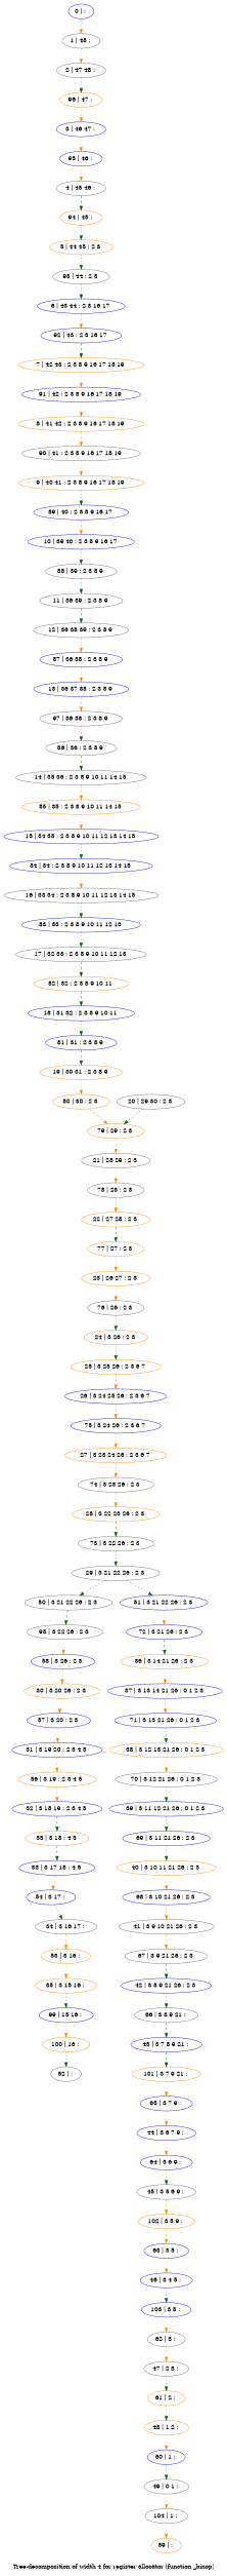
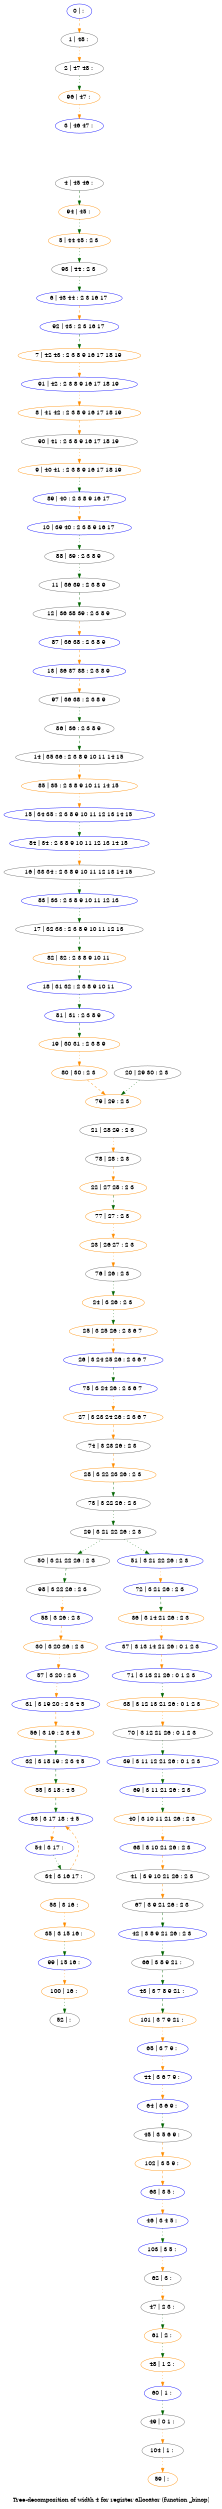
  digraph {
    label="Tree-decomposition of width 4 for register allocator (function _binop)"
    node [color=blue]
    edge [color=darkorange style=dotted]
    n1 [label="0 | : "]
    n2 [color=gray40 label="1 | 48 : "]
    n3 [color=gray40 label="2 | 47 48 : "]
    n4 [color=darkorange label="96 | 47 : "]
    n5 [label="3 | 46 47 : "]
-   n6 [label="95 | 46 : "]
    n7 [color=gray40 label="4 | 45 46 : "]
    n8 [color=darkorange label="94 | 45 : "]
    n9 [color=darkorange label="5 | 44 45 : 2 3 "]
    n10 [color=gray40 label="93 | 44 : 2 3 "]
    n11 [label="6 | 43 44 : 2 3 16 17 "]
    n12 [label="92 | 43 : 2 3 16 17 "]
    n13 [color=darkorange label="7 | 42 43 : 2 3 8 9 16 17 18 19 "]
    n14 [label="91 | 42 : 2 3 8 9 16 17 18 19 "]
    n15 [color=darkorange label="8 | 41 42 : 2 3 8 9 16 17 18 19 "]
    n16 [color=gray40 label="90 | 41 : 2 3 8 9 16 17 18 19 "]
    n17 [color=darkorange label="9 | 40 41 : 2 3 8 9 16 17 18 19 "]
    n18 [label="89 | 40 : 2 3 8 9 16 17 "]
    n19 [label="10 | 39 40 : 2 3 8 9 16 17 "]
    n20 [color=gray40 label="88 | 39 : 2 3 8 9 "]
    n21 [color=gray40 label="11 | 36 39 : 2 3 8 9 "]
    n22 [color=gray40 label="12 | 36 38 39 : 2 3 8 9 "]
    n23 [label="87 | 36 38 : 2 3 8 9 "]
    n24 [label="13 | 36 37 38 : 2 3 8 9 "]
    n25 [color=gray40 label="97 | 36 38 : 2 3 8 9 "]
    n26 [color=gray40 label="86 | 36 : 2 3 8 9 "]
    n27 [color=gray40 label="14 | 35 36 : 2 3 8 9 10 11 14 15 "]
    n28 [color=darkorange label="85 | 35 : 2 3 8 9 10 11 14 15 "]
    n29 [label="15 | 34 35 : 2 3 8 9 10 11 12 13 14 15 "]
    n30 [label="84 | 34 : 2 3 8 9 10 11 12 13 14 15 "]
    n31 [color=gray40 label="16 | 33 34 : 2 3 8 9 10 11 12 13 14 15 "]
    n32 [label="83 | 33 : 2 3 8 9 10 11 12 13 "]
    n33 [color=gray40 label="17 | 32 33 : 2 3 8 9 10 11 12 13 "]
    n34 [color=darkorange label="82 | 32 : 2 3 8 9 10 11 "]
    n35 [label="18 | 31 32 : 2 3 8 9 10 11 "]
    n36 [label="81 | 31 : 2 3 8 9 "]
    n37 [color=darkorange label="19 | 30 31 : 2 3 8 9 "]
    n38 [color=darkorange label="80 | 30 : 2 3 "]
    n39 [color=darkorange label="79 | 29 : 2 3 "]
    n40 [color=gray40 label="20 | 29 30 : 2 3 "]
    n41 [color=gray40 label="21 | 28 29 : 2 3 "]
    n42 [color=gray40 label="78 | 28 : 2 3 "]
    n43 [color=darkorange label="22 | 27 28 : 2 3 "]
    n44 [color=darkorange label="77 | 27 : 2 3 "]
    n45 [color=darkorange label="23 | 26 27 : 2 3 "]
    n46 [color=gray40 label="76 | 26 : 2 3 "]
    n47 [color=darkorange label="24 | 3 26 : 2 3 "]
    n48 [color=darkorange label="25 | 3 25 26 : 2 3 6 7 "]
    n49 [label="26 | 3 24 25 26 : 2 3 6 7 "]
    n50 [label="75 | 3 24 26 : 2 3 6 7 "]
    n51 [color=darkorange label="27 | 3 23 24 26 : 2 3 6 7 "]
    n52 [color=gray40 label="74 | 3 23 26 : 2 3 "]
    n53 [color=darkorange label="28 | 3 22 23 26 : 2 3 "]
    n54 [color=gray40 label="73 | 3 22 26 : 2 3 "]
    n55 [color=gray40 label="29 | 3 21 22 26 : 2 3 "]
    n56 [color=gray40 label="50 | 3 21 22 26 : 2 3 "]
    n57 [label="51 | 3 21 22 26 : 2 3 "]
    n58 [color=gray40 label="98 | 3 22 26 : 2 3 "]
    n59 [label="72 | 3 21 26 : 2 3 "]
    n60 [color=darkorange label="30 | 3 20 26 : 2 3 "]
    n61 [label="57 | 3 20 : 2 3 "]
    n62 [label="31 | 3 19 20 : 2 3 4 5 "]
    n63 [color=darkorange label="56 | 3 19 : 2 3 4 5 "]
    n64 [label="32 | 3 18 19 : 2 3 4 5 "]
    n65 [color=darkorange label="55 | 3 18 : 4 5 "]
    n66 [label="33 | 3 17 18 : 4 5 "]
    n67 [label="54 | 3 17 : "]
    n68 [color=gray40 label="34 | 3 16 17 : "]
    n69 [color=darkorange label="53 | 3 16 : "]
    n70 [color=darkorange label="35 | 3 15 16 : "]
    n71 [label="99 | 15 16 : "]
    n72 [color=darkorange label="100 | 16 : "]
    n73 [color=darkorange label="36 | 3 14 21 26 : 2 3 "]
    n74 [label="37 | 3 13 14 21 26 : 0 1 2 3 "]
    n75 [label="71 | 3 13 21 26 : 0 1 2 3 "]
    n76 [color=darkorange label="38 | 3 12 13 21 26 : 0 1 2 3 "]
    n77 [color=gray40 label="70 | 3 12 21 26 : 0 1 2 3 "]
    n78 [label="39 | 3 11 12 21 26 : 0 1 2 3 "]
    n79 [label="69 | 3 11 21 26 : 2 3 "]
    n80 [color=darkorange label="40 | 3 10 11 21 26 : 2 3 "]
    n81 [label="68 | 3 10 21 26 : 2 3 "]
    n82 [color=gray40 label="41 | 3 9 10 21 26 : 2 3 "]
    n83 [color=gray40 label="67 | 3 9 21 26 : 2 3 "]
    n84 [label="42 | 3 8 9 21 26 : 2 3 "]
    n85 [color=gray40 label="66 | 3 8 9 21 : "]
    n86 [label="43 | 3 7 8 9 21 : "]
    n87 [color=darkorange label="101 | 3 7 9 21 : "]
    n88 [label="65 | 3 7 9 : "]
    n89 [label="44 | 3 6 7 9 : "]
    n90 [label="64 | 3 6 9 : "]
    n91 [color=gray40 label="45 | 3 5 6 9 : "]
    n92 [color=darkorange label="102 | 3 5 9 : "]
    n93 [label="63 | 3 5 : "]
    n94 [label="46 | 3 4 5 : "]
    n95 [label="103 | 3 5 : "]
    n96 [color=gray40 label="62 | 3 : "]
    n97 [color=gray40 label="47 | 2 3 : "]
    n98 [color=darkorange label="61 | 2 : "]
    n99 [color=darkorange label="48 | 1 2 : "]
    n100 [label="60 | 1 : "]
    n101 [color=gray40 label="49 | 0 1 : "]
    n102 [color=gray40 label="104 | 1 : "]
    n103 [color=darkorange label="59 | : "]
    n104 [label="58 | 3 26 : 2 3 "]
    n105 [color=gray40 label="52 | : "]
    n1 -> n2 [style=dashed]
    n2 -> n3
    n3 -> n4 [color=darkgreen]
    n4 -> n5
-   n5 -> n6
-   n6 -> n7
    n7 -> n8 [color=darkgreen style=dashed]
    n8 -> n9 [color=darkgreen]
    n9 -> n10 [color=darkgreen]
    n10 -> n11 [color=darkgreen]
    n11 -> n12 [style=dashed]
    n12 -> n13 [color=darkgreen style=dashed]
    n13 -> n14
    n14 -> n15
    n15 -> n16 [style=dashed]
    n16 -> n17
    n17 -> n18 [color=darkgreen]
    n18 -> n19 [style=dashed]
    n19 -> n20 [color=darkgreen]
    n20 -> n21 [color=darkgreen]
    n21 -> n22 [color=darkgreen style=dashed]
    n22 -> n23 [style=dashed]
    n23 -> n24 [style=dashed]
    n24 -> n25 [style=dashed]
    n25 -> n26 [color=darkgreen]
    n26 -> n27 [color=darkgreen style=dashed]
    n27 -> n28 [style=dashed]
    n28 -> n29
    n29 -> n30 [color=darkgreen]
    n30 -> n31
    n31 -> n32 [color=darkgreen]
    n32 -> n33 [color=darkgreen]
    n33 -> n34 [color=darkgreen style=dashed]
    n34 -> n35 [color=darkgreen style=dashed]
    n35 -> n36 [color=darkgreen]
    n36 -> n37 [color=darkgreen style=dashed]
    n37 -> n38
    n38 -> n39 [style=dashed]
-   n39 -> n41 [style=dashed]
    n40 -> n39 [color=darkgreen]
    n41 -> n42
    n42 -> n43 [style=dashed]
    n43 -> n44 [color=darkgreen style=dashed]
    n44 -> n45
    n45 -> n46
    n46 -> n47 [color=darkgreen]
    n47 -> n48 [color=darkgreen]
    n48 -> n49 [style=dashed]
-   n49 -> n50 [style=dashed]
+   n49 -> n50 [color=darkgreen style=dashed]
    n50 -> n51
    n51 -> n52 [style=dashed]
    n52 -> n53 [style=dashed]
    n53 -> n54 [color=darkgreen style=dashed]
    n54 -> n55 [color=darkgreen]
    n55 -> n56 [color=darkgreen]
    n55 -> n57 [color=darkgreen]
    n56 -> n58 [color=darkgreen style=dashed]
    n57 -> n59
    n58 -> n104
    n59 -> n73 [color=darkgreen style=dashed]
    n60 -> n61
    n61 -> n62
    n62 -> n63 [style=dashed]
-   n63 -> n64 [style=dashed]
+   n63 -> n64 [color=darkgreen style=dashed]
    n64 -> n65 [color=darkgreen style=dashed]
    n65 -> n66 [color=darkgreen style=dashed]
    n66 -> n67 [style=dashed]
    n67 -> n68 [color=darkgreen]
-   n68 -> n69 [style=dashed]
+   n68 -> n66 [style=dashed]
    n69 -> n70
    n70 -> n71 [color=darkgreen]
    n71 -> n72
    n72 -> n105 [color=darkgreen]
    n73 -> n74
    n74 -> n75 [style=dashed]
    n75 -> n76 [color=darkgreen]
    n76 -> n77
    n77 -> n78 [color=darkgreen]
    n78 -> n79 [color=darkgreen]
    n79 -> n80 [color=darkgreen]
    n80 -> n81
    n81 -> n82 [style=dashed]
    n82 -> n83 [style=dashed]
    n83 -> n84 [color=darkgreen style=dashed]
    n84 -> n85 [color=darkgreen]
    n85 -> n86 [color=darkgreen style=dashed]
    n86 -> n87 [color=darkgreen style=dashed]
    n87 -> n88
    n88 -> n89
    n89 -> n90
    n90 -> n91 [color=darkgreen]
    n91 -> n92 [style=dashed]
    n92 -> n93 [style=dashed]
    n93 -> n94
    n94 -> n95 [color=darkgreen]
    n95 -> n96
    n96 -> n97
    n97 -> n98 [color=darkgreen]
    n98 -> n99 [color=darkgreen]
    n99 -> n100
    n100 -> n101 [color=darkgreen]
    n101 -> n102
    n102 -> n103
    n104 -> n60 [style=dashed]
  }
